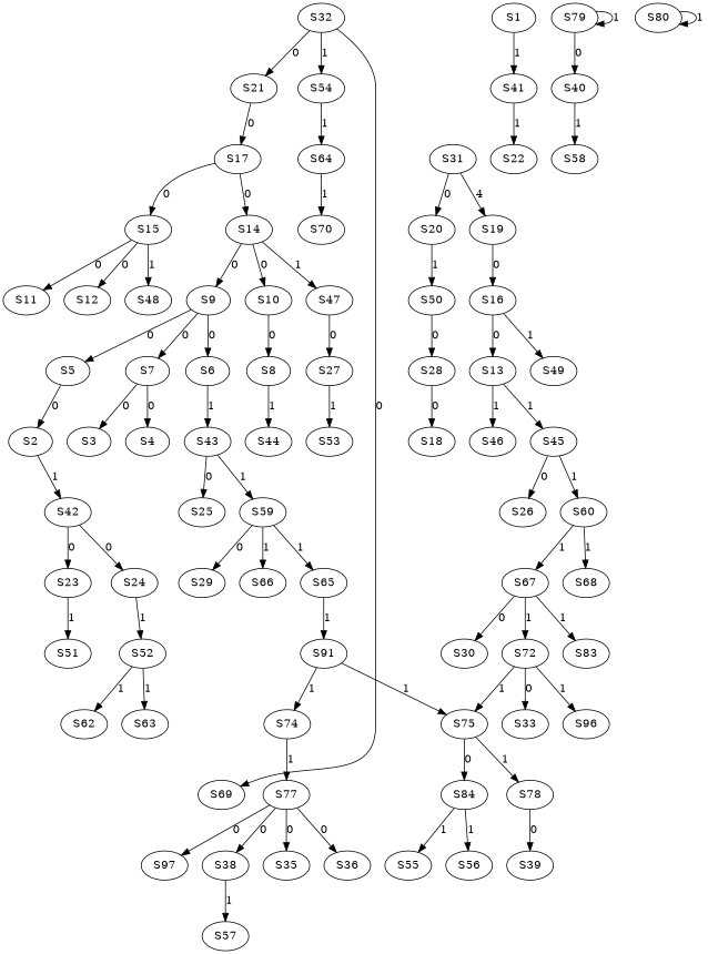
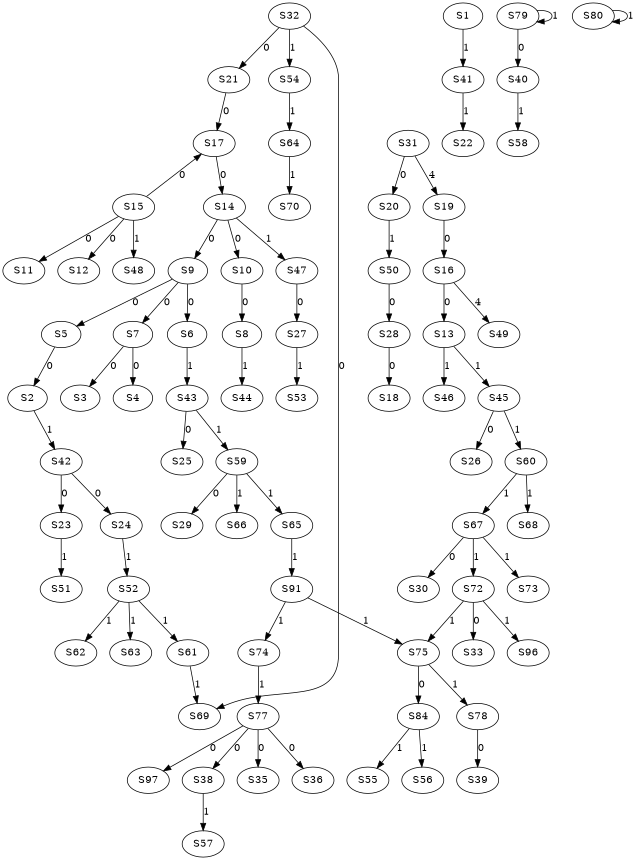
  strict digraph {
    S5
    S2
    S42
    S23
    S24
    S7
    S3
    S4
    S9
    S6
    S43
    S25
    S59
    S10
    S8
    S44
    S14
    S47
    S27
    S15
    S11
    S12
    S48
    S16
    S13
    S49
    S45
    S46
    S26
    S60
    S17
    S19
    S21
    S28
    S18
    S31
    S20
    S50
    S32
    S54
    S69
    S64
    S41
    S22
    S51
    S52
+   S61
    S62
    S63
    S29
    S65
    S66
    S67
    S68
    S53
    n56 [label=S91]
    S30
    S72
-   S73 [label=S83]
+   S73
    S33
    S75
    n62 [label=S96]
    n63 [label=S84]
    S78
    S55
    S56
    S39
    S77
    S35
    S36
    n71 [label=S97]
    S38
    S57
    S79
    S40
    S58
    S1
    S70
    S74
    S80
    S5 -> S2 [label=0]
    S2 -> S42 [label=1]
    S42 -> S23 [label=0]
    S42 -> S24 [label=0]
    S23 -> S51 [label=1]
    S24 -> S52 [label=1]
    S7 -> S3 [label=0]
    S7 -> S4 [label=0]
    S9 -> S5 [label=0]
    S9 -> S7 [label=0]
    S9 -> S6 [label=0]
    S6 -> S43 [label=1]
    S43 -> S25 [label=0]
    S43 -> S59 [label=1]
    S59 -> S29 [label=0]
    S59 -> S65 [label=1]
    S59 -> S66 [label=1]
    S10 -> S8 [label=0]
    S8 -> S44 [label=1]
    S14 -> S9 [label=0]
    S14 -> S10 [label=0]
    S14 -> S47 [label=1]
    S47 -> S27 [label=0]
    S27 -> S53 [label=1]
    S15 -> S11 [label=0]
    S15 -> S12 [label=0]
    S15 -> S48 [label=1]
    S16 -> S13 [label=0]
-   S16 -> S49 [label=1]
+   S16 -> S49 [label=4]
    S13 -> S45 [label=1]
    S13 -> S46 [label=1]
    S45 -> S26 [label=0]
    S45 -> S60 [label=1]
    S60 -> S67 [label=1]
    S60 -> S68 [label=1]
    S17 -> S14 [label=0]
-   S17 -> S15 [label=0]
+   S15 -> S17 [label=0]
    S19 -> S16 [label=0]
    S21 -> S17 [label=0]
    S28 -> S18 [label=0]
    S31 -> S19 [label=4]
    S31 -> S20 [label=0]
    S20 -> S50 [label=1]
    S50 -> S28 [label=0]
    S32 -> S21 [label=0]
    S32 -> S54 [label=1]
    S32 -> S69 [label=0]
    S54 -> S64 [label=1]
    S64 -> S70 [label=1]
    S41 -> S22 [label=1]
+   S52 -> S61 [label=1]
    S52 -> S62 [label=1]
    S52 -> S63 [label=1]
+   S61 -> S69 [label=1]
    S65 -> n56 [label=1]
    S67 -> S30 [label=0]
    S67 -> S72 [label=1]
    S67 -> S73 [label=1]
    n56 -> S75 [label=1]
    n56 -> S74 [label=1]
    S72 -> S33 [label=0]
    S72 -> S75 [label=1]
    S72 -> n62 [label=1]
    S75 -> n63 [label=0]
    S75 -> S78 [label=1]
    n63 -> S55 [label=1]
    n63 -> S56 [label=1]
    S78 -> S39 [label=0]
    S77 -> S35 [label=0]
    S77 -> S36 [label=0]
    S77 -> n71 [label=0]
    S77 -> S38 [label=0]
    S38 -> S57 [label=1]
    S79 -> S79 [label=1]
    S79 -> S40 [label=0]
    S40 -> S58 [label=1]
    S1 -> S41 [label=1]
    S74 -> S77 [label=1]
    S80 -> S80 [label=1]
  }
